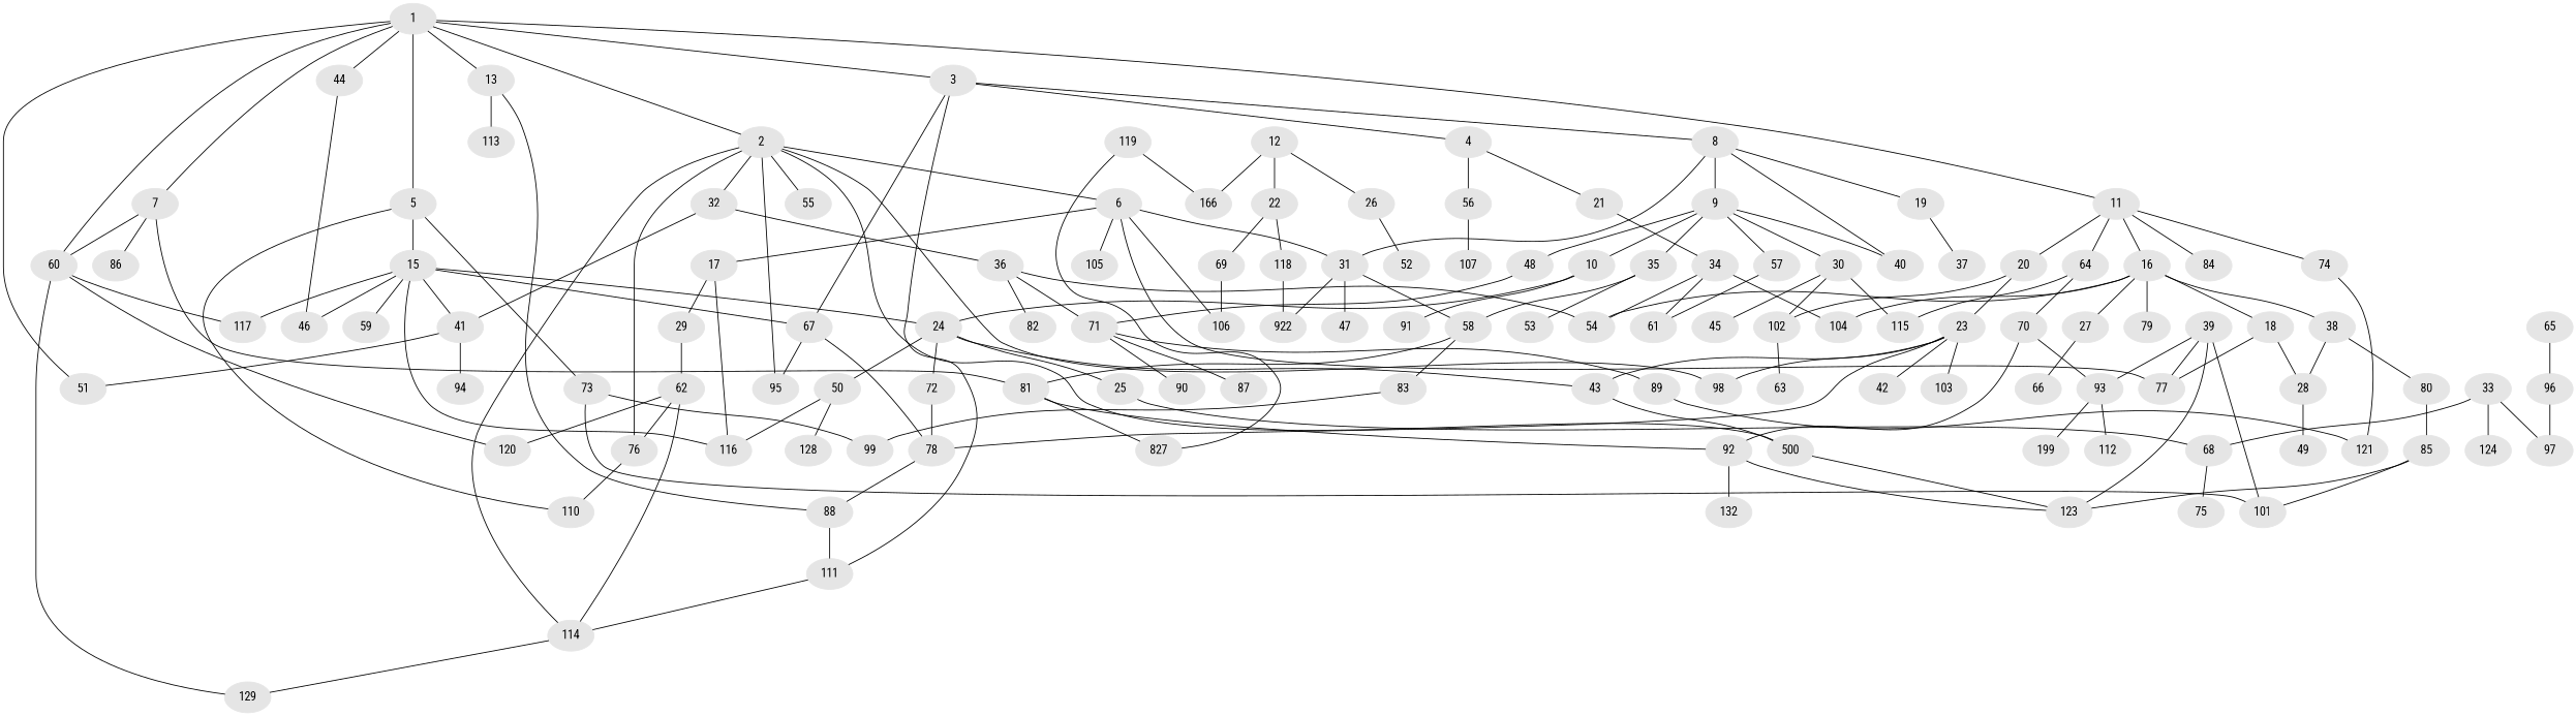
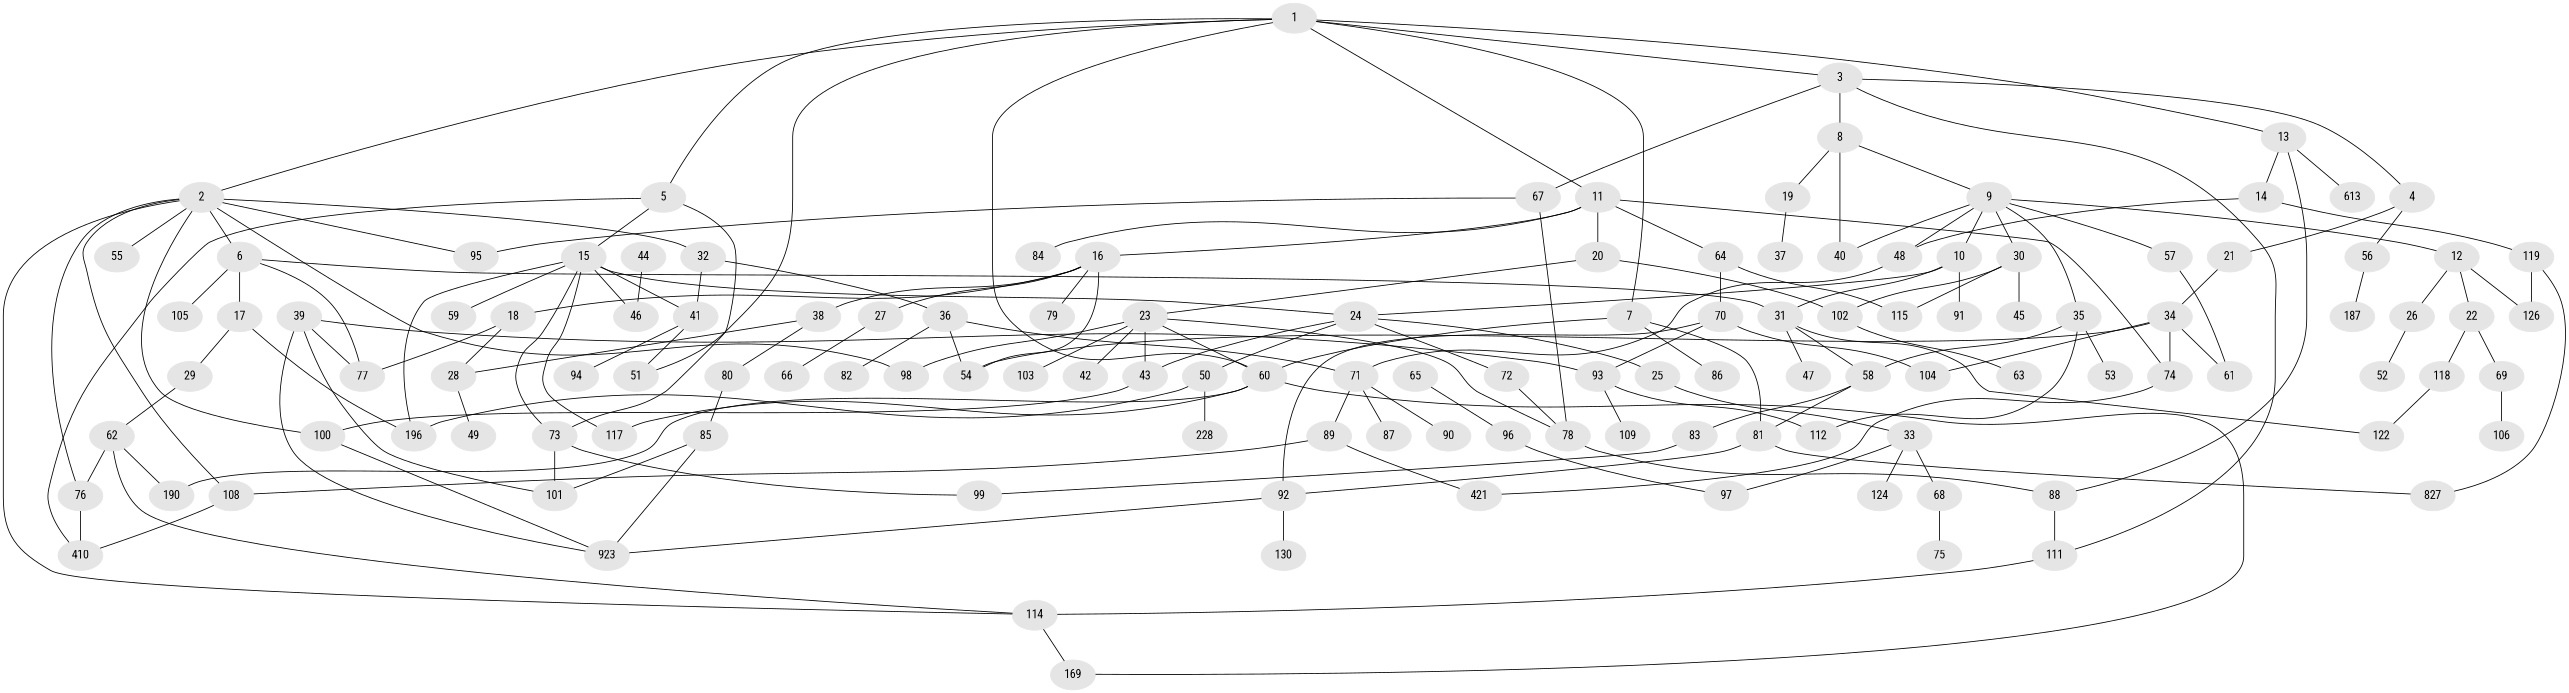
  graph {
    fontname="Roboto Condensed"
    node [color=gray90 fontname="Roboto Condensed" style=filled]
    edge [fontname="Roboto Condensed"]
    1
    2
    3
    5
    7
    11
    13
    44
    51
    60
    6
    32
    55
    76
    95
    98
-   100 [label=500]
+   100
+   108
    114
    4
    8
    67
    111
    15
    73
-   110
+   110 [label=410]
    81
    86
    16
    20
    64
    74
    84
+   14
    88
-   113
+   113 [label=613]
    46
    117
-   120
-   129
+   120 [label=190]
+   129 [label=169]
    17
    31
    77
    105
    106
    41
    36
-   123
+   123 [label=923]
    21
    56
    9
    19
    40
    78
    34
-   107
+   107 [label=187]
    24
    59
-   116
+   116 [label=196]
    101
    99
    29
    47
    58
-   122 [label=922]
+   122
    92
    n67 [label=827]
    10
    12
    30
    35
    48
    57
    37
    91
    22
    26
-   126 [label=166]
+   126
    102
    45
    115
    53
    112
    71
    61
    43
    25
    50
    72
    79
    18
    27
    38
    54
    104
    23
    70
-   121
+   121 [label=421]
    69
    118
    52
    119
    94
    28
    66
    80
    62
    49
    42
    103
    63
    33
-   128
+   128 [label=228]
    68
    97
    124
    83
    82
    75
    87
    89
    90
    39
    93
    85
-   109 [label=199]
+   109
    65
    96
-   130 [label=132]
+   130
    1 -- 2
    1 -- 3
    1 -- 5
    1 -- 7
    1 -- 11
    1 -- 13
-   1 -- 44
    1 -- 51
    1 -- 60
    2 -- 6
    2 -- 32
    2 -- 55
    2 -- 76
    2 -- 95
    2 -- 98
    2 -- 100
+   2 -- 108
    2 -- 114
    3 -- 4
    3 -- 8
    3 -- 67
    3 -- 111
    5 -- 15
    5 -- 73
    5 -- 110
    7 -- 60
    7 -- 81
    7 -- 86
    11 -- 16
    11 -- 20
    11 -- 64
    11 -- 74
    11 -- 84
+   13 -- 14
    13 -- 88
    13 -- 113
    44 -- 46
    60 -- 117
    60 -- 120
    60 -- 129
    6 -- 17
    6 -- 31
    6 -- 77
    6 -- 105
-   6 -- 106
    32 -- 41
    32 -- 36
    76 -- 110
    100 -- 123
+   108 -- 110
    114 -- 129
    4 -- 21
    4 -- 56
-   8 -- 31
+   10 -- 31
    8 -- 9
    8 -- 19
    8 -- 40
    67 -- 95
    67 -- 78
    111 -- 114
-   15 -- 67
+   15 -- 73
    15 -- 46
    15 -- 117
    15 -- 41
    15 -- 24
    15 -- 59
    15 -- 116
    73 -- 101
    73 -- 99
    81 -- 92
    81 -- n67
    16 -- 79
    16 -- 18
    16 -- 27
    16 -- 38
    16 -- 54
-   16 -- 104
+   70 -- 104
    20 -- 102
    20 -- 23
    64 -- 115
    64 -- 70
    74 -- 121
+   14 -- 48
+   14 -- 119
    88 -- 111
    17 -- 116
    17 -- 29
    31 -- 47
    31 -- 58
    31 -- 122
    41 -- 51
    41 -- 94
    36 -- 71
    36 -- 54
    36 -- 82
    21 -- 34
    56 -- 107
    9 -- 40
    9 -- 10
+   9 -- 12
    9 -- 30
    9 -- 35
    9 -- 48
    9 -- 57
    19 -- 37
    78 -- 88
+   34 -- 74
    34 -- 61
    34 -- 54
    34 -- 104
    24 -- 43
    24 -- 25
    24 -- 50
    24 -- 72
    29 -- 62
    58 -- 81
    58 -- 83
    92 -- 123
    92 -- 130
    10 -- 24
    10 -- 91
    12 -- 22
    12 -- 26
    12 -- 126
    30 -- 102
    30 -- 45
    30 -- 115
    35 -- 58
    35 -- 53
+   35 -- 112
    48 -- 71
    57 -- 61
    22 -- 69
    22 -- 118
    26 -- 52
    102 -- 63
    71 -- 87
    71 -- 89
    71 -- 90
    43 -- 100
-   25 -- 68
+   25 -- 33
    50 -- 116
    50 -- 128
    72 -- 78
    18 -- 77
    18 -- 28
    27 -- 66
    38 -- 28
    38 -- 80
+   23 -- 60
    23 -- 98
    23 -- 78
    23 -- 43
    23 -- 42
    23 -- 103
    70 -- 92
    70 -- 93
    69 -- 106
    118 -- 122
    119 -- n67
    119 -- 126
    28 -- 49
    80 -- 85
    62 -- 76
    62 -- 114
    62 -- 120
    33 -- 68
    33 -- 97
    33 -- 124
    68 -- 75
    83 -- 99
+   89 -- 108
    89 -- 121
    39 -- 77
    39 -- 123
    39 -- 101
    39 -- 93
    93 -- 112
    93 -- 109
    85 -- 123
    85 -- 101
    65 -- 96
    96 -- 97
  }
